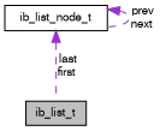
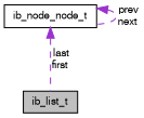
  digraph {
    node [color=black fontname=FreeSans fontsize=10 shape=record]
    edge [color=darkorchid3 dir=back fontname=FreeSans fontsize=10 labelfontname=FreeSans labelfontsize=10 style=dashed]
    n1 [fillcolor=grey75 fontcolor=black height=0.2 label=ib_list_t style=filled width=0.4]
-   n2 [height=0.2 label=ib_list_node_t width=0.4]
+   n2 [height=0.2 label=ib_node_node_t width=0.4]
    n2 -> n1 [label=" last\nfirst"]
    n2 -> n2 [label=" prev\nnext"]
  }
